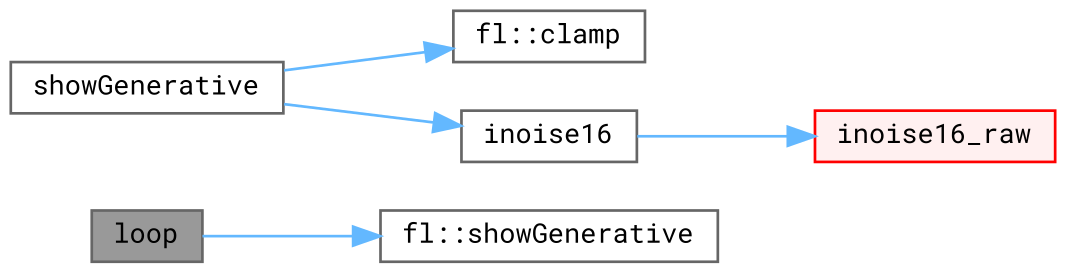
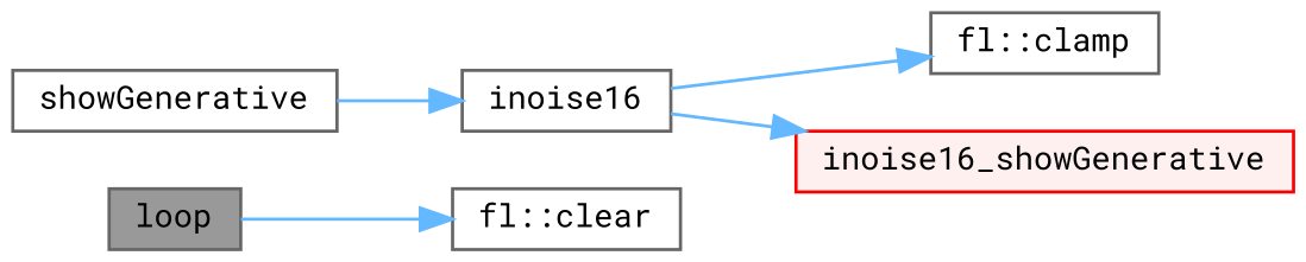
  digraph {
    fontname="Roboto Mono"
    rankdir=LR
    node [color=grey40 fillcolor=white fontname="Roboto Mono" fontsize=10 shape=box style=filled]
    edge [color=steelblue1 fontname="Roboto Mono" fontsize=10 labelfontname=Helvetica labelfontsize=10 style=solid]
    n1 [color=gray40 fillcolor=grey60 fontcolor=black height=0.2 label=loop width=0.4]
-   n2 [height=0.2 label="fl::showGenerative" width=0.4]
+   n2 [height=0.2 label="fl::clear" width=0.4]
    n3 [height=0.2 label=showGenerative width=0.4]
    n4 [height=0.2 label="fl::clamp" width=0.4]
    n5 [height=0.2 label=inoise16 width=0.4]
-   n6 [color=red fillcolor="#FFF0F0" height=0.2 label=inoise16_raw width=0.4]
+   n6 [color=red fillcolor="#FFF0F0" height=0.2 label=inoise16_showGenerative width=0.4]
    n1 -> n2
-   n3 -> n4
+   n5 -> n4
    n3 -> n5
    n5 -> n6
  }
